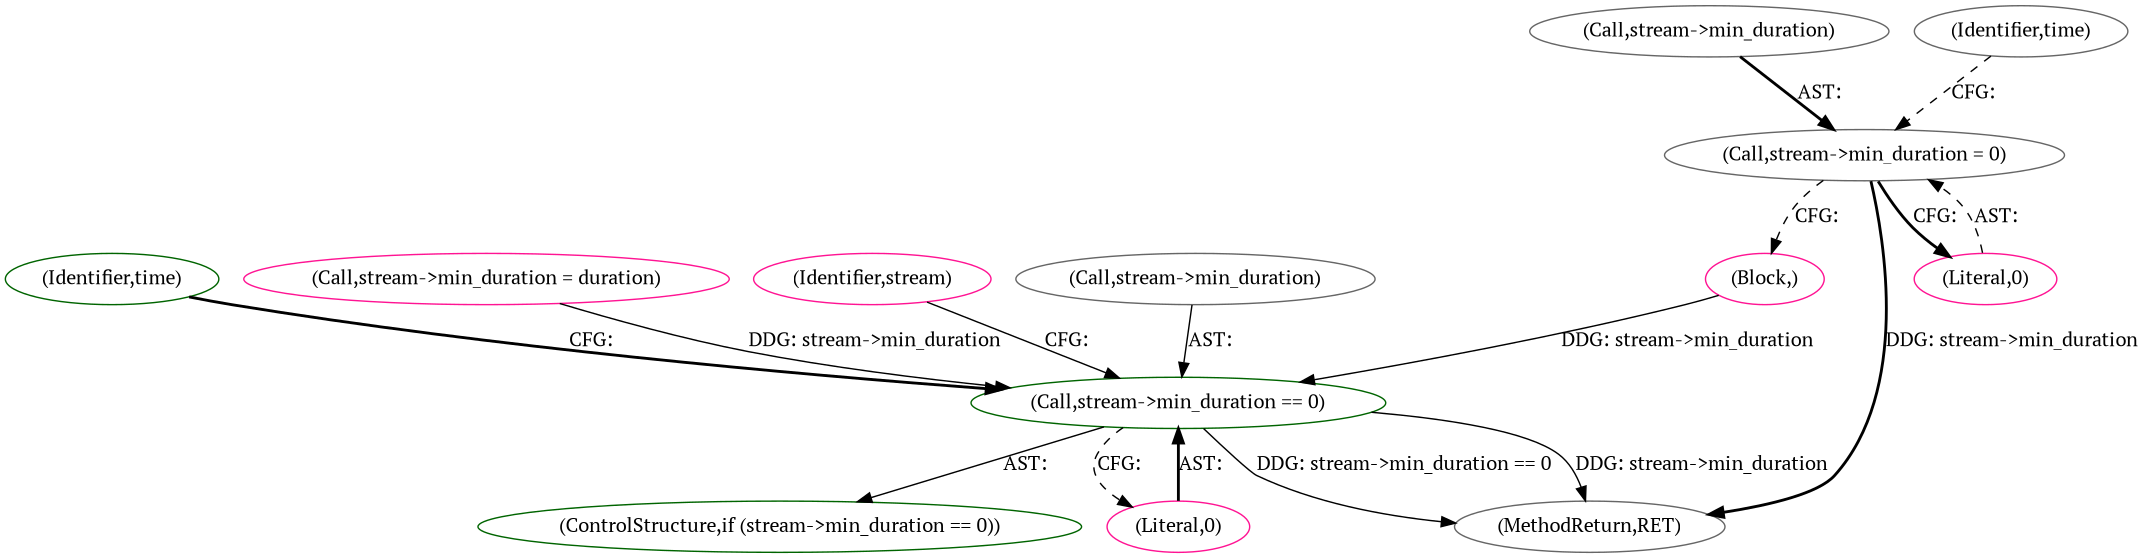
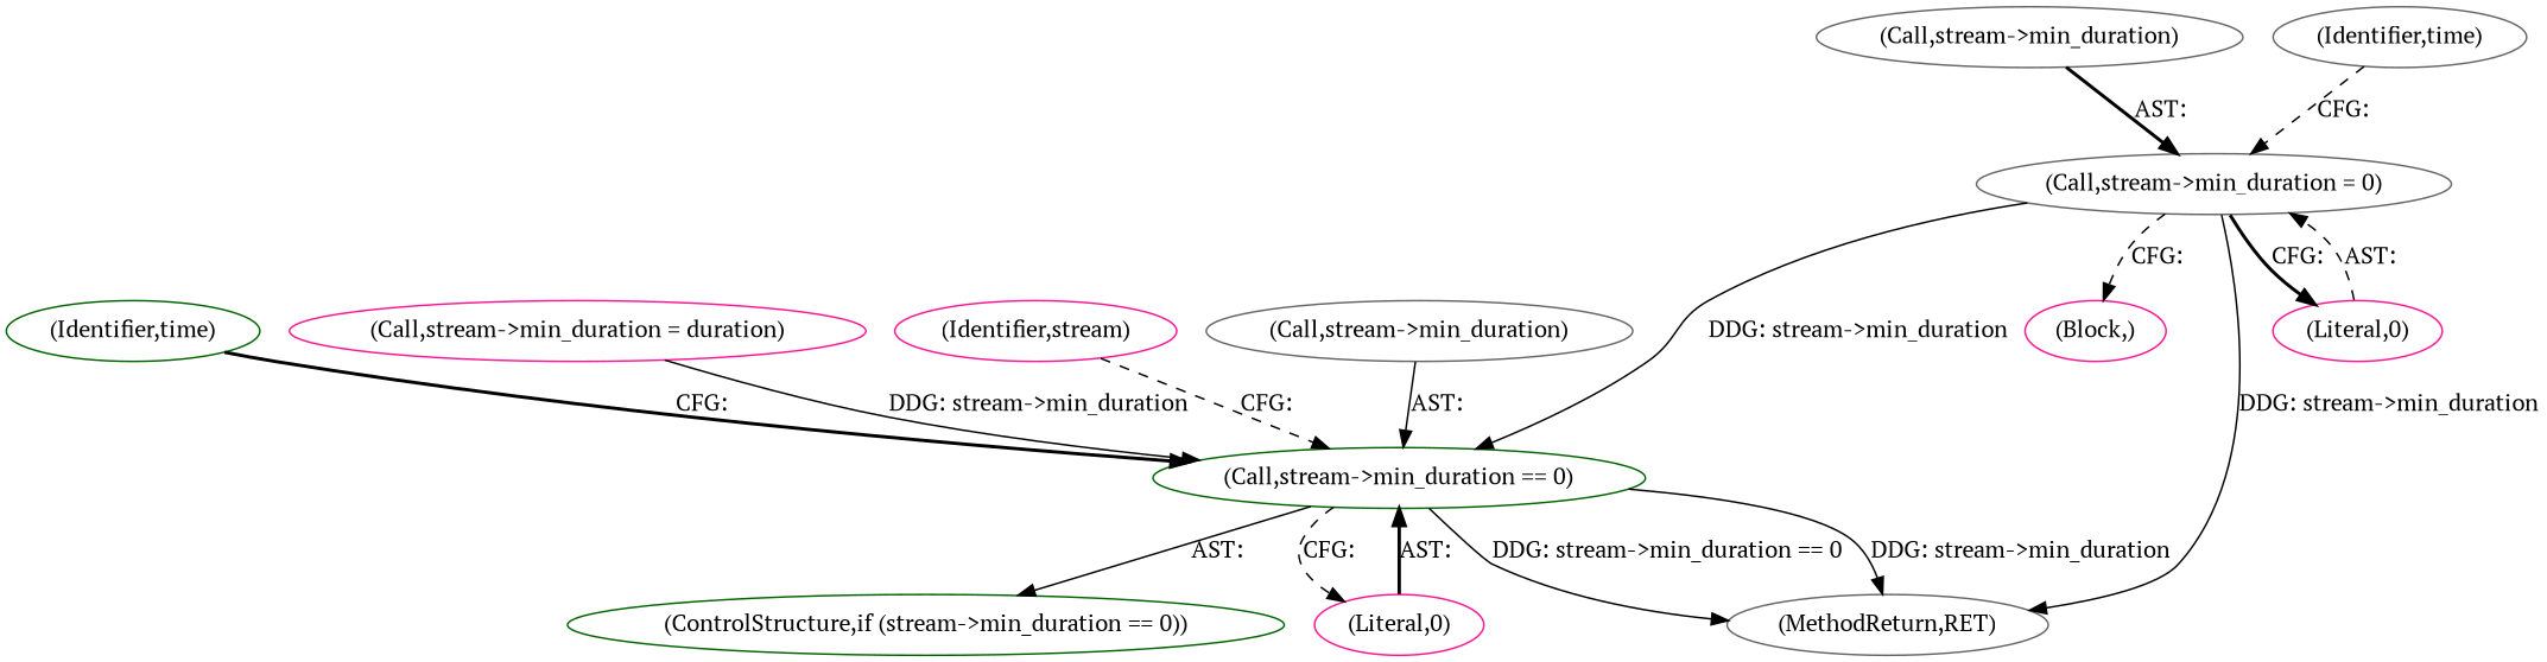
  digraph {
    fontname="PT Serif"
    node [color=gray40 fontname="PT Serif"]
    edge [fontname="PT Serif" style=solid]
    n1 [label="(Call,stream->min_duration = 0)"]
    n2 [color=darkgreen label="(Call,stream->min_duration == 0)"]
    n3 [color=deeppink label="(Block,)"]
    n4 [label="(MethodReturn,RET)"]
    n5 [color=deeppink label="(Literal,0)"]
    n6 [color=darkgreen label="(ControlStructure,if (stream->min_duration == 0))"]
    n7 [color=deeppink label="(Literal,0)"]
    n8 [color=darkgreen label="(Identifier,time)"]
    n9 [color=deeppink label="(Call,stream->min_duration = duration)"]
    n10 [color=deeppink label="(Identifier,stream)"]
    n11 [label="(Call,stream->min_duration)"]
    n12 [label="(Call,stream->min_duration)"]
    n13 [label="(Identifier,time)"]
-   n3 -> n2 [label="DDG: stream->min_duration"]
+   n1 -> n2 [label="DDG: stream->min_duration"]
    n1 -> n3 [label="CFG: " style=dashed]
-   n1 -> n4 [label="DDG: stream->min_duration" style=bold]
+   n1 -> n4 [label="DDG: stream->min_duration"]
    n1 -> n5 [label="CFG: " style=bold]
    n2 -> n4 [label="DDG: stream->min_duration"]
    n2 -> n4 [label="DDG: stream->min_duration == 0"]
    n2 -> n6 [label="AST: "]
    n2 -> n7 [label="CFG: " style=dashed]
    n5 -> n1 [label="AST: " style=dashed]
    n7 -> n2 [label="AST: " style=bold]
    n8 -> n2 [label="CFG: " style=bold]
    n9 -> n2 [label="DDG: stream->min_duration"]
-   n10 -> n2 [label="CFG: "]
+   n10 -> n2 [label="CFG: " style=dashed]
    n11 -> n2 [label="AST: "]
    n12 -> n1 [label="AST: " style=bold]
    n13 -> n1 [label="CFG: " style=dashed]
  }
